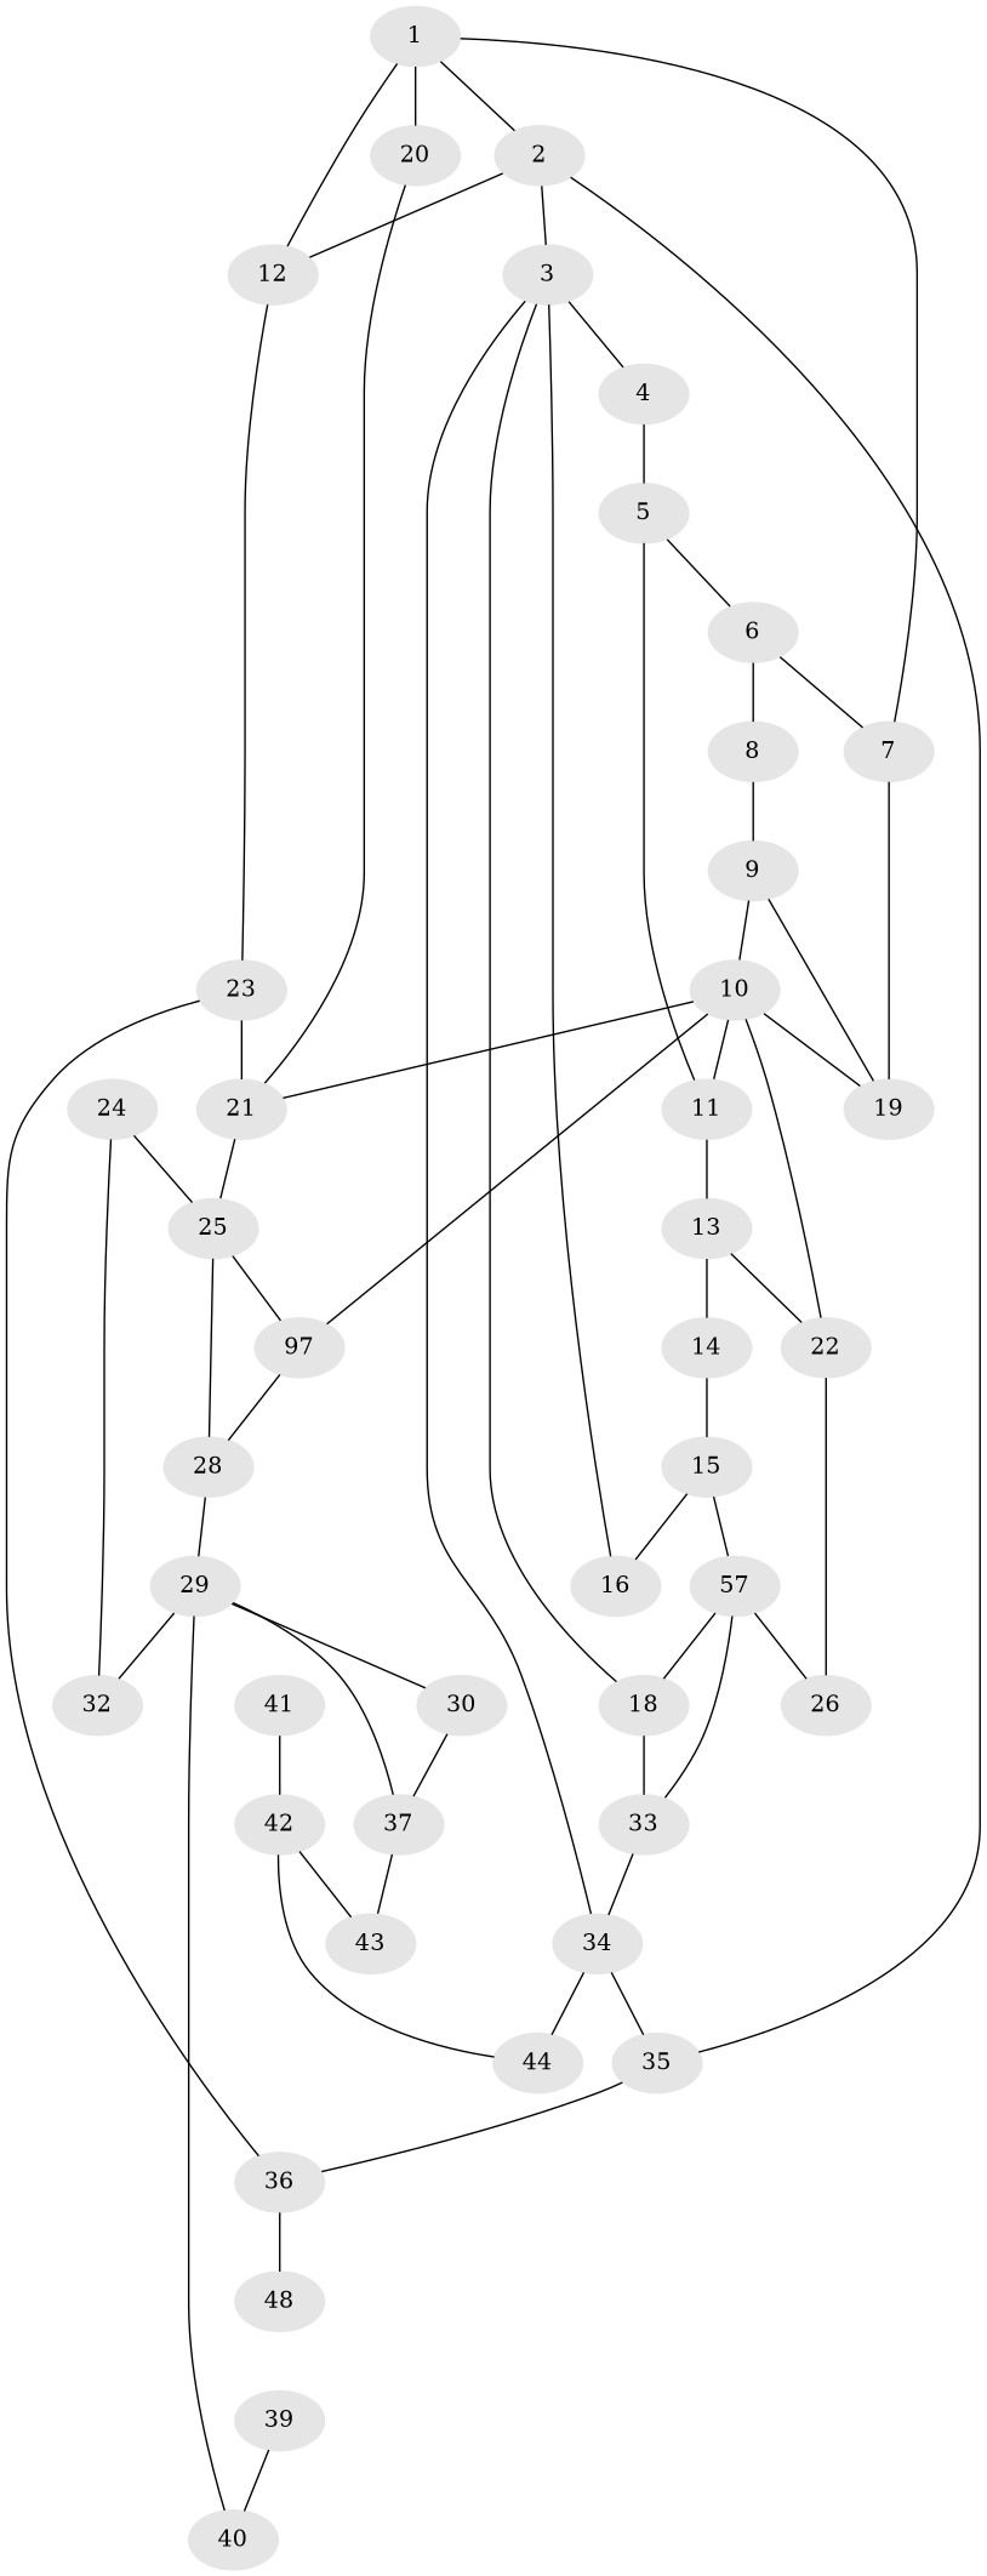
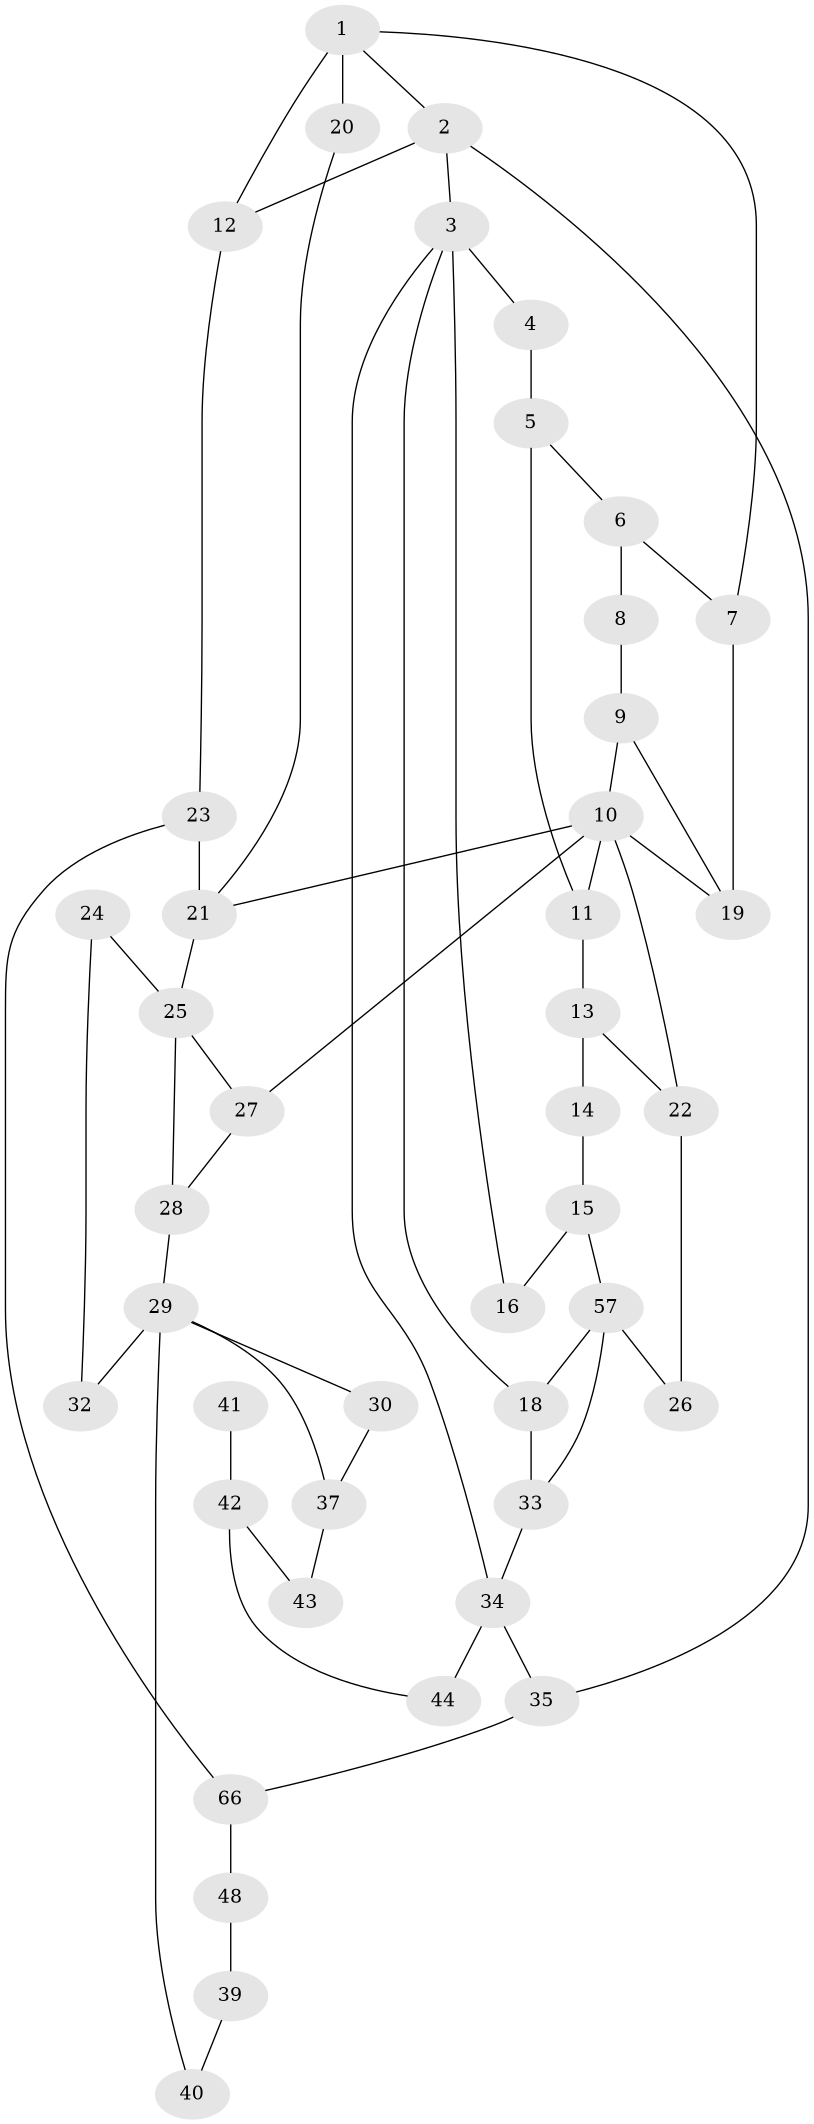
  graph {
    node [color=gray90 style=filled]
    edge [weight=1.0]
    1
    2
    7
    12
    20
    3
    35
    19
    23
    21
    4
    16
    18
    34
-   36
+   36 [label=66]
    5
    33
    44
    6
    11
    8
    13
    9
    10
    22
-   27 [label=97]
+   27
    25
    26
    28
    14
    15
    n32 [label=57]
    24
    32
    n35 [label=48]
    29
    30
    37
    40
    43
    39
    41
    42
    1 -- 2
    1 -- 7
    1 -- 12
    1 -- 20 [weight=2.0]
    2 -- 12
    2 -- 3
    2 -- 35
    7 -- 19
    12 -- 23
    20 -- 21
    3 -- 4 [weight=2.0]
    3 -- 16
    3 -- 18
    3 -- 34
    35 -- 36
    23 -- 21
    23 -- 36
    21 -- 25 [weight=2.0]
    4 -- 5
    18 -- 33
    34 -- 35
    34 -- 44 [weight=2.0]
    36 -- n35
    5 -- 6
    5 -- 11
    33 -- 34 [weight=2.0]
    6 -- 7
    6 -- 8 [weight=2.0]
    11 -- 13
    8 -- 9
    13 -- 22
    13 -- 14
    9 -- 19
    9 -- 10
    10 -- 19
    10 -- 21
    10 -- 11
    10 -- 22
    10 -- 27
    22 -- 26
    27 -- 28
    25 -- 27
    25 -- 28
    28 -- 29
    14 -- 15 [weight=2.0]
    15 -- 16 [weight=2.0]
    15 -- n32 [weight=2.0]
    n32 -- 18
    n32 -- 33
    n32 -- 26
    24 -- 25 [weight=2.0]
    24 -- 32 [weight=2.0]
+   n35 -- 39 [weight=2.0]
    29 -- 32
    29 -- 30
    29 -- 37
    29 -- 40 [weight=2.0]
    30 -- 37
    37 -- 43
    39 -- 40 [weight=2.0]
    41 -- 42 [weight=2.0]
    42 -- 44
    42 -- 43 [weight=2.0]
  }
